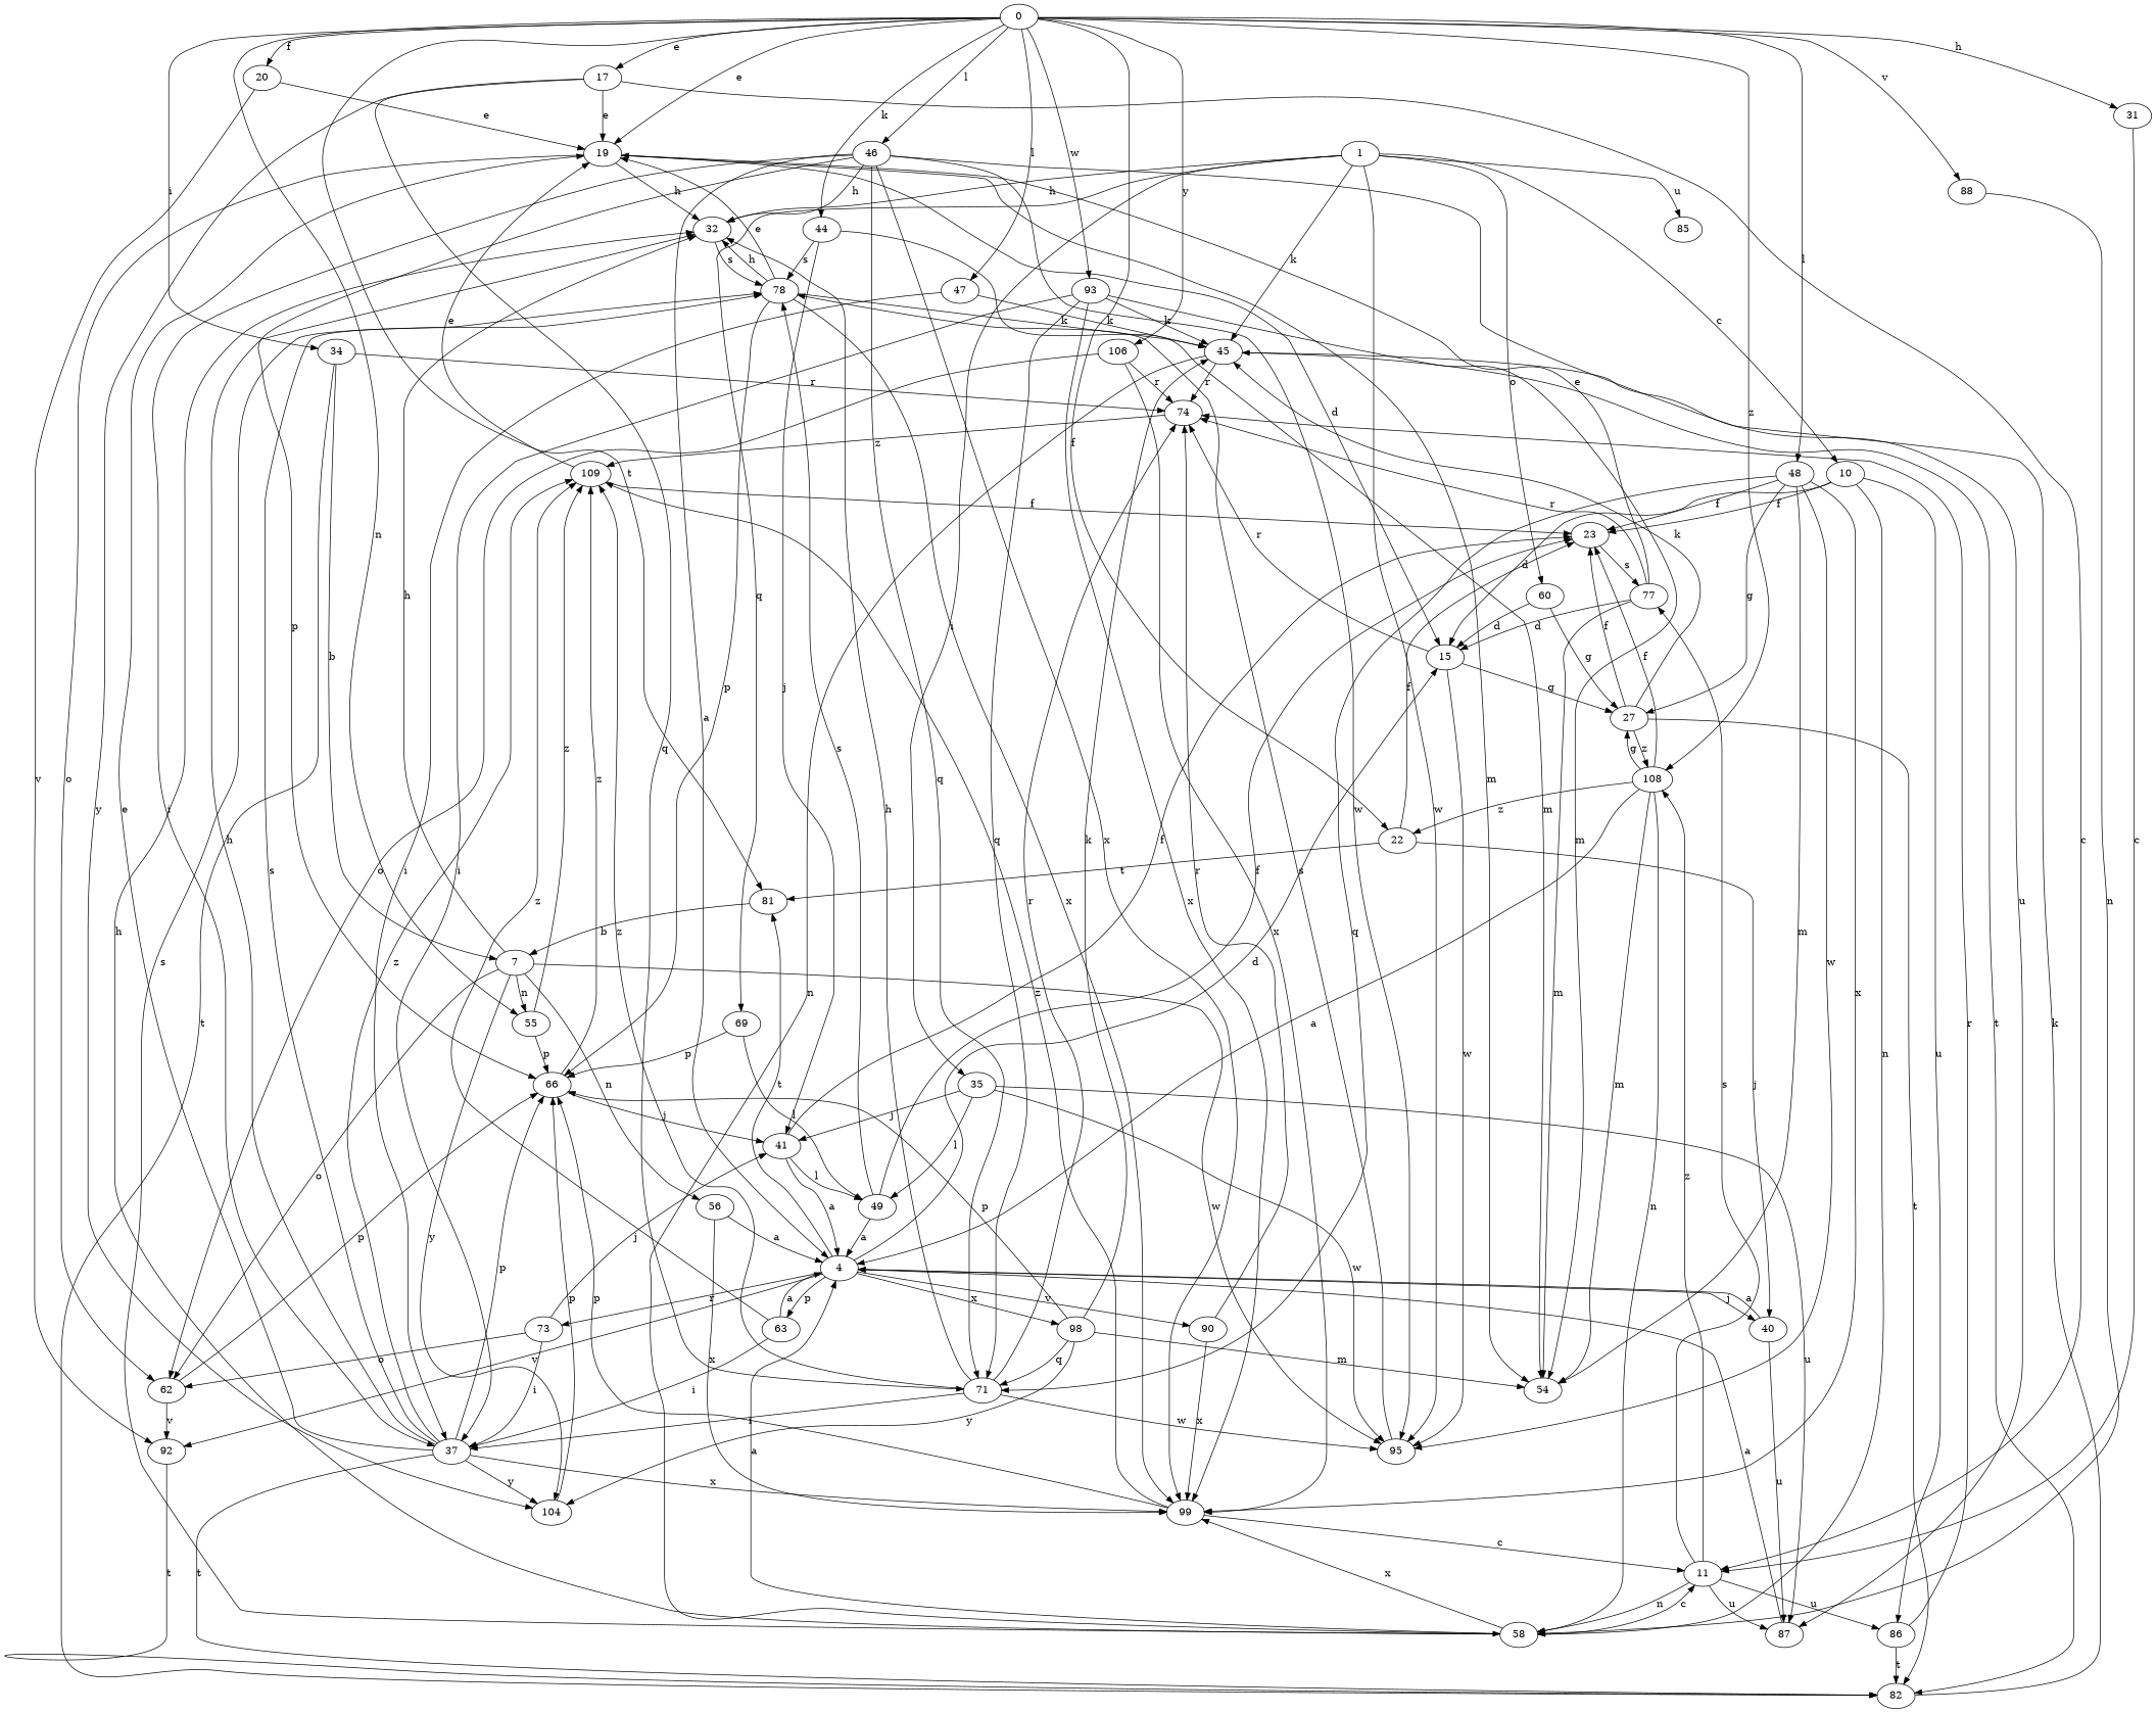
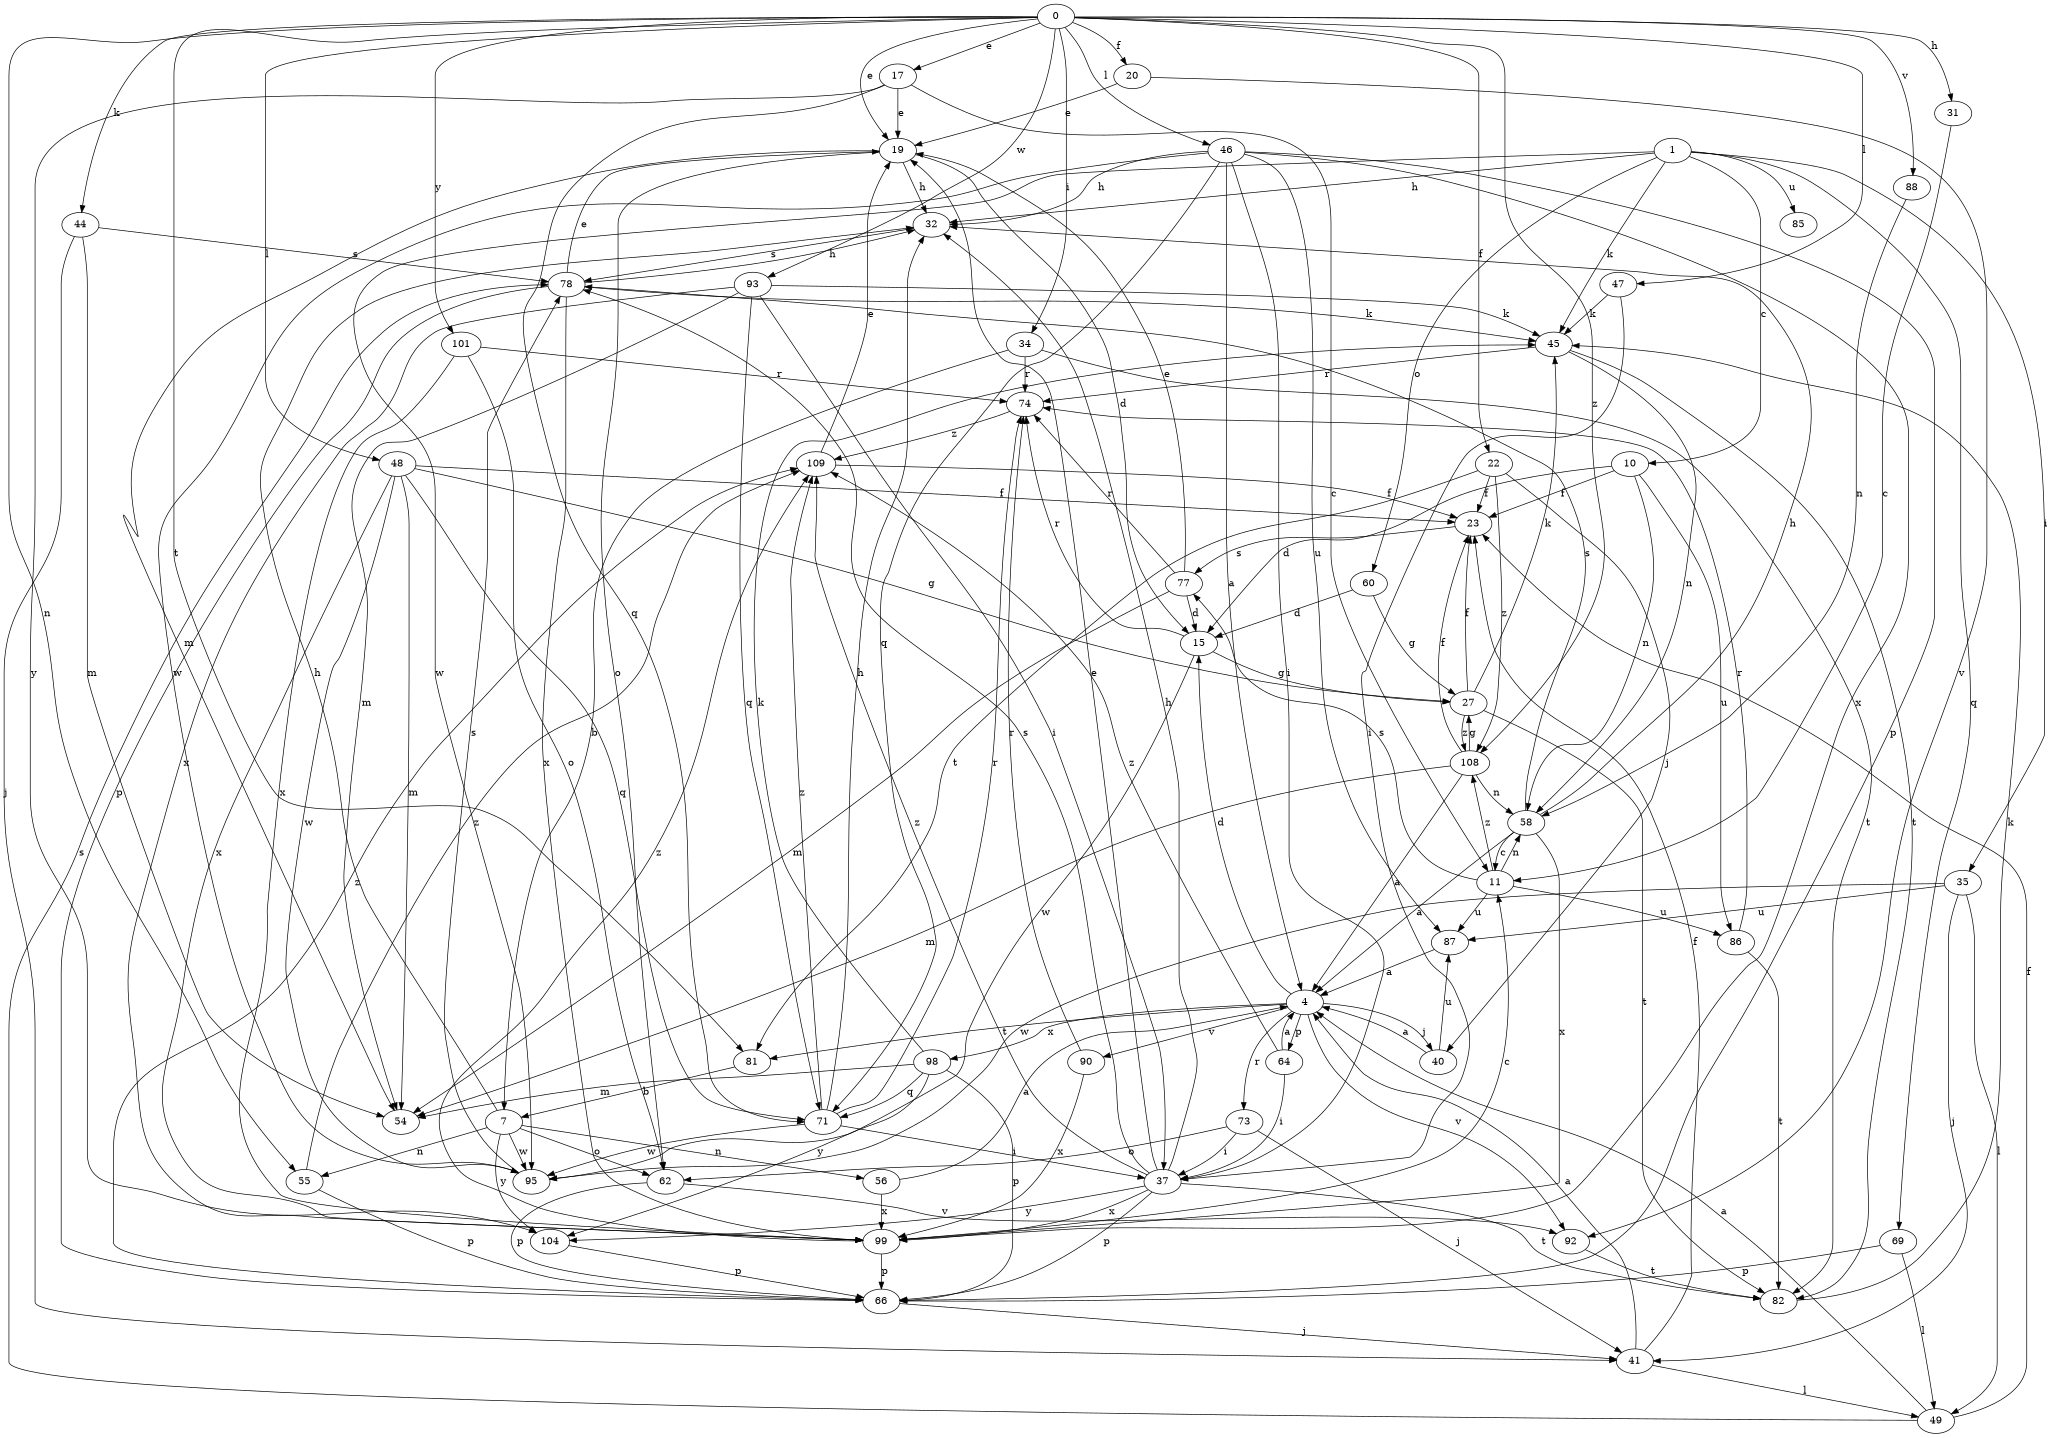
  strict digraph {
    0
    17
    19
    20
    22
    31
    34
    44
    46
    47
    48
    55
    81
    88
    93
-   101 [label=106]
+   101
    108
    104
    11
    71
    32
    15
    62
    54
    n25 [label=92]
    40
    23
    7
    74
    82
    78
    41
    95
    4
    87
    37
    66
    99
    45
    27
    109
    58
    1
    10
    35
    60
    69
    85
    86
    49
-   63
+   63 [label=64]
    73
    90
    98
    56
    77
    0 -> 17 [label=e]
    0 -> 19 [label=e]
    0 -> 20 [label=f]
    0 -> 22 [label=f]
    0 -> 31 [label=h]
    0 -> 34 [label=i]
    0 -> 44 [label=k]
    0 -> 46 [label=l]
    0 -> 47 [label=l]
    0 -> 48 [label=l]
    0 -> 55 [label=n]
    0 -> 81 [label=t]
    0 -> 88 [label=v]
    0 -> 93 [label=w]
    0 -> 101 [label=y]
    0 -> 108 [label=z]
    17 -> 19 [label=e]
    17 -> 104 [label=y]
    17 -> 11 [label=c]
    17 -> 71 [label=q]
    19 -> 32 [label=h]
    19 -> 15 [label=d]
    19 -> 62 [label=o]
    19 -> 54 [label=m]
    20 -> 19 [label=e]
    20 -> n25 [label=v]
    22 -> 81 [label=t]
-   108 -> 22 [label=z]
+   22 -> 108 [label=z]
    22 -> 40 [label=j]
    22 -> 23 [label=f]
    31 -> 11 [label=c]
    34 -> 7 [label=b]
    34 -> 74 [label=r]
    34 -> 82 [label=t]
    44 -> 54 [label=m]
    44 -> 78 [label=s]
    44 -> 41 [label=j]
    46 -> 71 [label=q]
    46 -> 32 [label=h]
    46 -> 95 [label=w]
    46 -> 4 [label=a]
    46 -> 87 [label=u]
    46 -> 37 [label=i]
    46 -> 66 [label=p]
    46 -> 99 [label=x]
    47 -> 37 [label=i]
    47 -> 45 [label=k]
    48 -> 71 [label=q]
    48 -> 54 [label=m]
    48 -> 23 [label=f]
    48 -> 95 [label=w]
    48 -> 99 [label=x]
    48 -> 27 [label=g]
    55 -> 66 [label=p]
    55 -> 109 [label=z]
    81 -> 7 [label=b]
    88 -> 58 [label=n]
    93 -> 71 [label=q]
    93 -> 54 [label=m]
    93 -> 37 [label=i]
    93 -> 99 [label=x]
    93 -> 45 [label=k]
    101 -> 62 [label=o]
    101 -> 74 [label=r]
    101 -> 99 [label=x]
    108 -> 54 [label=m]
    108 -> 23 [label=f]
    108 -> 4 [label=a]
    108 -> 27 [label=g]
    108 -> 58 [label=n]
    104 -> 66 [label=p]
    11 -> 108 [label=z]
    11 -> 87 [label=u]
    11 -> 58 [label=n]
    11 -> 86 [label=u]
    11 -> 77 [label=s]
    71 -> 32 [label=h]
    71 -> 74 [label=r]
    71 -> 95 [label=w]
    71 -> 37 [label=i]
    71 -> 109 [label=z]
    32 -> 78 [label=s]
    15 -> 74 [label=r]
    15 -> 95 [label=w]
    15 -> 27 [label=g]
    62 -> n25 [label=v]
    62 -> 66 [label=p]
    n25 -> 82 [label=t]
    40 -> 4 [label=a]
    40 -> 87 [label=u]
    23 -> 77 [label=s]
    7 -> 55 [label=n]
    7 -> 104 [label=y]
    7 -> 32 [label=h]
    7 -> 62 [label=o]
    7 -> 95 [label=w]
    7 -> 56 [label=n]
    74 -> 109 [label=z]
    82 -> 45 [label=k]
    78 -> 19 [label=e]
    78 -> 32 [label=h]
    78 -> 66 [label=p]
    78 -> 99 [label=x]
    78 -> 45 [label=k]
    41 -> 23 [label=f]
    41 -> 4 [label=a]
    41 -> 49 [label=l]
    95 -> 78 [label=s]
    4 -> 81 [label=t]
    4 -> 15 [label=d]
    4 -> n25 [label=v]
    4 -> 40 [label=j]
    4 -> 63 [label=p]
    4 -> 73 [label=r]
    4 -> 90 [label=v]
    4 -> 98 [label=x]
    87 -> 4 [label=a]
    37 -> 19 [label=e]
    37 -> 104 [label=y]
    37 -> 32 [label=h]
    37 -> 82 [label=t]
    37 -> 78 [label=s]
    37 -> 66 [label=p]
    37 -> 99 [label=x]
    37 -> 109 [label=z]
    66 -> 41 [label=j]
    66 -> 109 [label=z]
    99 -> 11 [label=c]
    99 -> 66 [label=p]
    99 -> 109 [label=z]
    45 -> 74 [label=r]
    45 -> 82 [label=t]
    45 -> 58 [label=n]
    27 -> 108 [label=z]
    27 -> 23 [label=f]
    27 -> 82 [label=t]
    27 -> 45 [label=k]
    109 -> 19 [label=e]
    109 -> 23 [label=f]
    58 -> 11 [label=c]
    58 -> 32 [label=h]
    58 -> 78 [label=s]
    58 -> 4 [label=a]
    58 -> 99 [label=x]
    1 -> 32 [label=h]
    1 -> 95 [label=w]
    1 -> 45 [label=k]
    1 -> 10 [label=c]
    1 -> 35 [label=i]
    1 -> 60 [label=o]
    1 -> 69 [label=q]
    1 -> 85 [label=u]
    10 -> 15 [label=d]
    10 -> 23 [label=f]
    10 -> 58 [label=n]
    10 -> 86 [label=u]
    35 -> 41 [label=j]
    35 -> 95 [label=w]
    35 -> 87 [label=u]
    35 -> 49 [label=l]
    60 -> 15 [label=d]
    60 -> 27 [label=g]
    69 -> 66 [label=p]
    69 -> 49 [label=l]
    86 -> 74 [label=r]
    86 -> 82 [label=t]
    49 -> 23 [label=f]
    49 -> 78 [label=s]
    49 -> 4 [label=a]
    63 -> 4 [label=a]
    63 -> 37 [label=i]
    63 -> 109 [label=z]
    73 -> 62 [label=o]
    73 -> 41 [label=j]
    73 -> 37 [label=i]
    90 -> 74 [label=r]
    90 -> 99 [label=x]
    98 -> 104 [label=y]
    98 -> 71 [label=q]
    98 -> 54 [label=m]
    98 -> 66 [label=p]
    98 -> 45 [label=k]
    56 -> 4 [label=a]
    56 -> 99 [label=x]
    77 -> 19 [label=e]
    77 -> 15 [label=d]
    77 -> 54 [label=m]
    77 -> 74 [label=r]
  }
